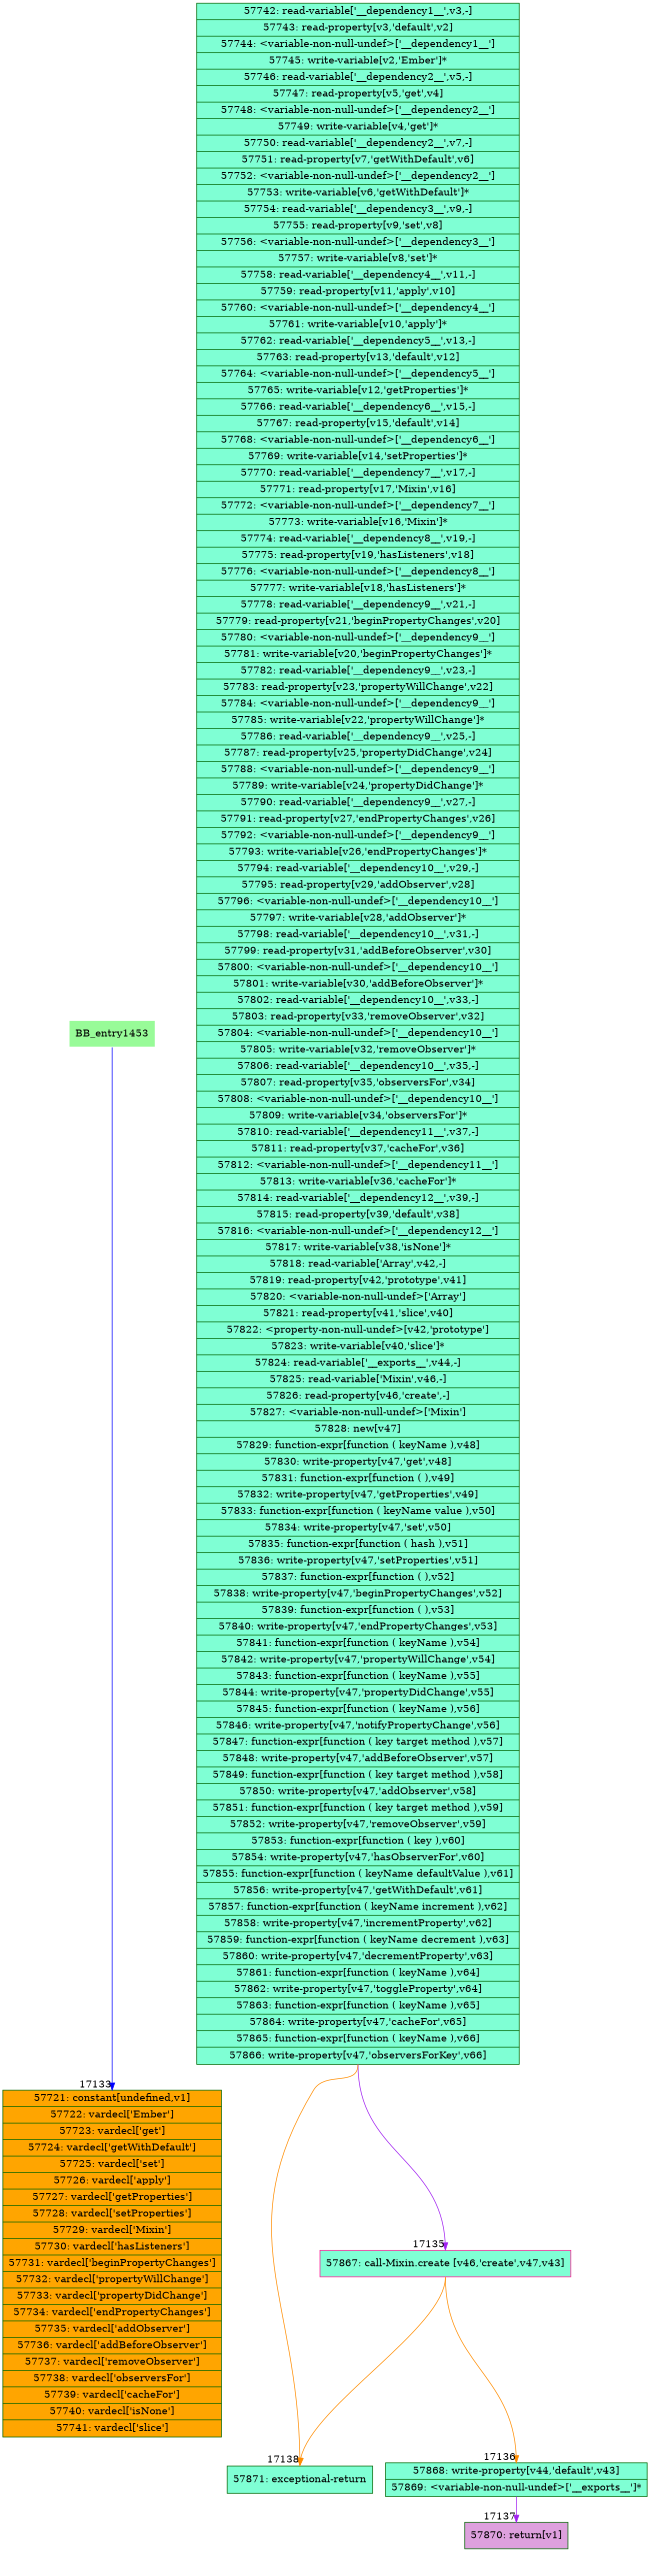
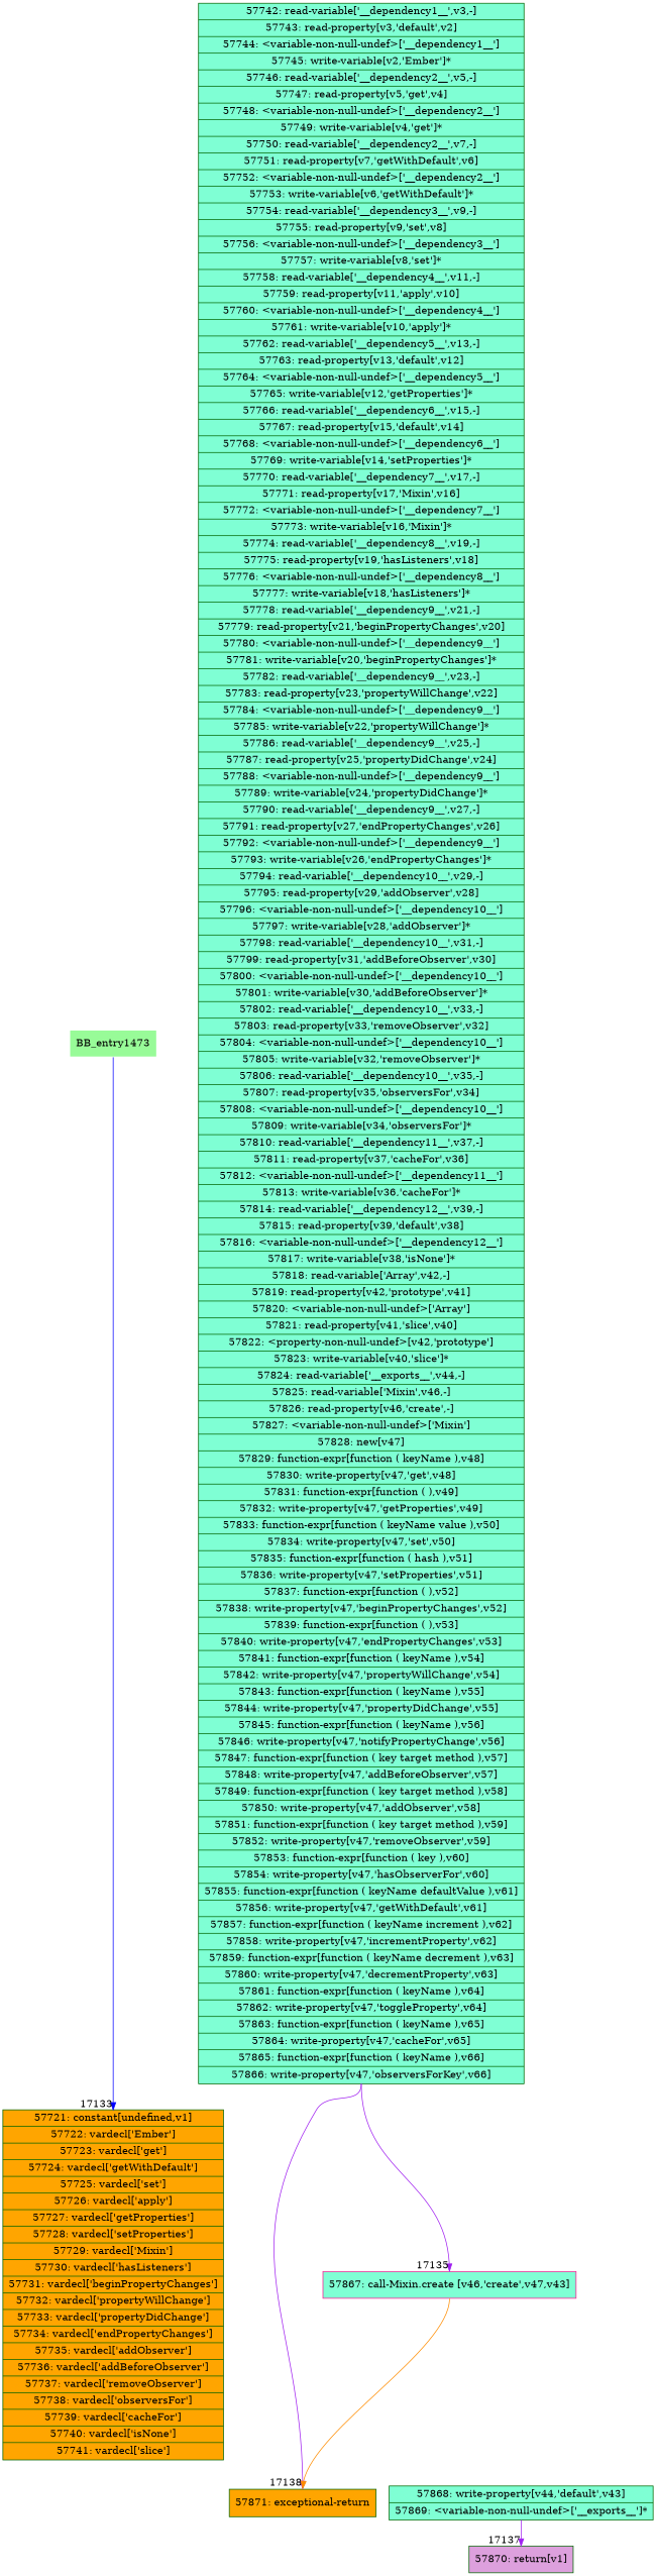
  digraph {
    rankdir=TD
    node [color=darkgreen fillcolor=aquamarine shape=record style=filled]
    edge [color=purple headport=n tailport=s]
-   BB_entry1453 [fillcolor=palegreen shape=none]
+   BB_entry1453 [fillcolor=palegreen shape=none label=BB_entry1473]
    n2 [fillcolor=orange label="{57721: constant[undefined,v1]|57722: vardecl['Ember']|57723: vardecl['get']|57724: vardecl['getWithDefault']|57725: vardecl['set']|57726: vardecl['apply']|57727: vardecl['getProperties']|57728: vardecl['setProperties']|57729: vardecl['Mixin']|57730: vardecl['hasListeners']|57731: vardecl['beginPropertyChanges']|57732: vardecl['propertyWillChange']|57733: vardecl['propertyDidChange']|57734: vardecl['endPropertyChanges']|57735: vardecl['addObserver']|57736: vardecl['addBeforeObserver']|57737: vardecl['removeObserver']|57738: vardecl['observersFor']|57739: vardecl['cacheFor']|57740: vardecl['isNone']|57741: vardecl['slice']}"]
    n3 [label="{57742: read-variable['__dependency1__',v3,-]|57743: read-property[v3,'default',v2]|57744: \<variable-non-null-undef\>['__dependency1__']|57745: write-variable[v2,'Ember']*|57746: read-variable['__dependency2__',v5,-]|57747: read-property[v5,'get',v4]|57748: \<variable-non-null-undef\>['__dependency2__']|57749: write-variable[v4,'get']*|57750: read-variable['__dependency2__',v7,-]|57751: read-property[v7,'getWithDefault',v6]|57752: \<variable-non-null-undef\>['__dependency2__']|57753: write-variable[v6,'getWithDefault']*|57754: read-variable['__dependency3__',v9,-]|57755: read-property[v9,'set',v8]|57756: \<variable-non-null-undef\>['__dependency3__']|57757: write-variable[v8,'set']*|57758: read-variable['__dependency4__',v11,-]|57759: read-property[v11,'apply',v10]|57760: \<variable-non-null-undef\>['__dependency4__']|57761: write-variable[v10,'apply']*|57762: read-variable['__dependency5__',v13,-]|57763: read-property[v13,'default',v12]|57764: \<variable-non-null-undef\>['__dependency5__']|57765: write-variable[v12,'getProperties']*|57766: read-variable['__dependency6__',v15,-]|57767: read-property[v15,'default',v14]|57768: \<variable-non-null-undef\>['__dependency6__']|57769: write-variable[v14,'setProperties']*|57770: read-variable['__dependency7__',v17,-]|57771: read-property[v17,'Mixin',v16]|57772: \<variable-non-null-undef\>['__dependency7__']|57773: write-variable[v16,'Mixin']*|57774: read-variable['__dependency8__',v19,-]|57775: read-property[v19,'hasListeners',v18]|57776: \<variable-non-null-undef\>['__dependency8__']|57777: write-variable[v18,'hasListeners']*|57778: read-variable['__dependency9__',v21,-]|57779: read-property[v21,'beginPropertyChanges',v20]|57780: \<variable-non-null-undef\>['__dependency9__']|57781: write-variable[v20,'beginPropertyChanges']*|57782: read-variable['__dependency9__',v23,-]|57783: read-property[v23,'propertyWillChange',v22]|57784: \<variable-non-null-undef\>['__dependency9__']|57785: write-variable[v22,'propertyWillChange']*|57786: read-variable['__dependency9__',v25,-]|57787: read-property[v25,'propertyDidChange',v24]|57788: \<variable-non-null-undef\>['__dependency9__']|57789: write-variable[v24,'propertyDidChange']*|57790: read-variable['__dependency9__',v27,-]|57791: read-property[v27,'endPropertyChanges',v26]|57792: \<variable-non-null-undef\>['__dependency9__']|57793: write-variable[v26,'endPropertyChanges']*|57794: read-variable['__dependency10__',v29,-]|57795: read-property[v29,'addObserver',v28]|57796: \<variable-non-null-undef\>['__dependency10__']|57797: write-variable[v28,'addObserver']*|57798: read-variable['__dependency10__',v31,-]|57799: read-property[v31,'addBeforeObserver',v30]|57800: \<variable-non-null-undef\>['__dependency10__']|57801: write-variable[v30,'addBeforeObserver']*|57802: read-variable['__dependency10__',v33,-]|57803: read-property[v33,'removeObserver',v32]|57804: \<variable-non-null-undef\>['__dependency10__']|57805: write-variable[v32,'removeObserver']*|57806: read-variable['__dependency10__',v35,-]|57807: read-property[v35,'observersFor',v34]|57808: \<variable-non-null-undef\>['__dependency10__']|57809: write-variable[v34,'observersFor']*|57810: read-variable['__dependency11__',v37,-]|57811: read-property[v37,'cacheFor',v36]|57812: \<variable-non-null-undef\>['__dependency11__']|57813: write-variable[v36,'cacheFor']*|57814: read-variable['__dependency12__',v39,-]|57815: read-property[v39,'default',v38]|57816: \<variable-non-null-undef\>['__dependency12__']|57817: write-variable[v38,'isNone']*|57818: read-variable['Array',v42,-]|57819: read-property[v42,'prototype',v41]|57820: \<variable-non-null-undef\>['Array']|57821: read-property[v41,'slice',v40]|57822: \<property-non-null-undef\>[v42,'prototype']|57823: write-variable[v40,'slice']*|57824: read-variable['__exports__',v44,-]|57825: read-variable['Mixin',v46,-]|57826: read-property[v46,'create',-]|57827: \<variable-non-null-undef\>['Mixin']|57828: new[v47]|57829: function-expr[function ( keyName ),v48]|57830: write-property[v47,'get',v48]|57831: function-expr[function ( ),v49]|57832: write-property[v47,'getProperties',v49]|57833: function-expr[function ( keyName value ),v50]|57834: write-property[v47,'set',v50]|57835: function-expr[function ( hash ),v51]|57836: write-property[v47,'setProperties',v51]|57837: function-expr[function ( ),v52]|57838: write-property[v47,'beginPropertyChanges',v52]|57839: function-expr[function ( ),v53]|57840: write-property[v47,'endPropertyChanges',v53]|57841: function-expr[function ( keyName ),v54]|57842: write-property[v47,'propertyWillChange',v54]|57843: function-expr[function ( keyName ),v55]|57844: write-property[v47,'propertyDidChange',v55]|57845: function-expr[function ( keyName ),v56]|57846: write-property[v47,'notifyPropertyChange',v56]|57847: function-expr[function ( key target method ),v57]|57848: write-property[v47,'addBeforeObserver',v57]|57849: function-expr[function ( key target method ),v58]|57850: write-property[v47,'addObserver',v58]|57851: function-expr[function ( key target method ),v59]|57852: write-property[v47,'removeObserver',v59]|57853: function-expr[function ( key ),v60]|57854: write-property[v47,'hasObserverFor',v60]|57855: function-expr[function ( keyName defaultValue ),v61]|57856: write-property[v47,'getWithDefault',v61]|57857: function-expr[function ( keyName increment ),v62]|57858: write-property[v47,'incrementProperty',v62]|57859: function-expr[function ( keyName decrement ),v63]|57860: write-property[v47,'decrementProperty',v63]|57861: function-expr[function ( keyName ),v64]|57862: write-property[v47,'toggleProperty',v64]|57863: function-expr[function ( keyName ),v65]|57864: write-property[v47,'cacheFor',v65]|57865: function-expr[function ( keyName ),v66]|57866: write-property[v47,'observersForKey',v66]}"]
    n4 [color=deeppink label="{57867: call-Mixin.create [v46,'create',v47,v43]}"]
-   n5 [label="{57871: exceptional-return}"]
+   n5 [fillcolor=orange label="{57871: exceptional-return}"]
    n6 [label="{57868: write-property[v44,'default',v43]|57869: \<variable-non-null-undef\>['__exports__']*}"]
    n7 [fillcolor=plum label="{57870: return[v1]}"]
    BB_entry1453 -> n2 [color=blue headlabel="    17133"]
    n3 -> n4 [headlabel="      17135"]
-   n3 -> n5 [color=darkorange headlabel="      17138"]
+   n3 -> n5 [headlabel="      17138"]
    n4 -> n5 [color=darkorange]
-   n4 -> n6 [color=darkorange headlabel="      17136"]
    n6 -> n7 [headlabel="      17137"]
  }
